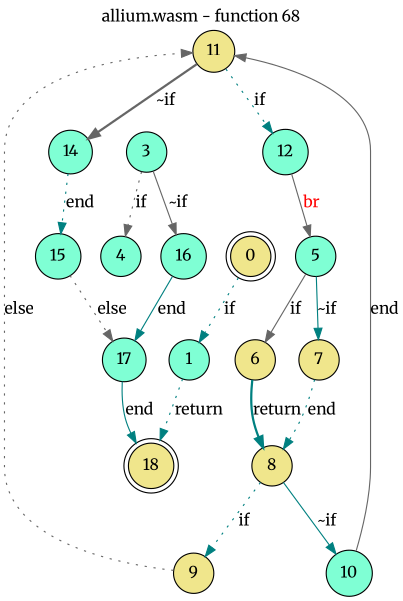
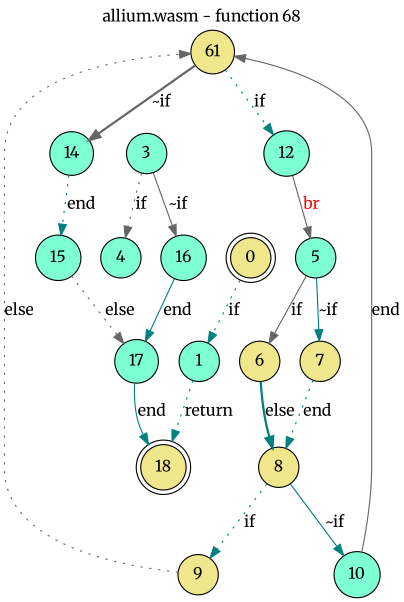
  digraph {
    fontname=Merriweather
    label="allium.wasm - function 68"
    labelfontcolor=black
    labelfontname=Helvetica
    labelfontsize=16
    labelloc=t
    node [fillcolor=aquamarine fontname=Merriweather shape=circle style=filled]
    edge [color=teal fontname=Merriweather style=dotted]
    0 [fillcolor=khaki shape=doublecircle]
    1
    18 [fillcolor=khaki shape=doublecircle]
    3
    4
    16
    17
    6 [fillcolor=khaki]
    5
    7 [fillcolor=khaki]
    8 [fillcolor=khaki]
    9 [fillcolor=khaki]
    10
-   11 [fillcolor=khaki]
+   11 [fillcolor=khaki label=61]
    12
    14
    15
    0 -> 1 [label=if]
    1 -> 18 [label=return]
    3 -> 4 [color=gray40 label=if]
    3 -> 16 [color=gray40 label="~if" style=solid]
    16 -> 17 [label=end style=solid]
    17 -> 18 [label=end style=solid]
-   6 -> 8 [label=return style=bold]
+   6 -> 8 [label=else style=bold]
    5 -> 6 [color=gray40 label=if style=solid]
    5 -> 7 [label="~if" style=solid]
    7 -> 8 [label=end]
    8 -> 9 [label=if]
    8 -> 10 [label="~if" style=solid]
    9 -> 11 [color=gray40 label=else]
    10 -> 11 [color=gray40 label=end style=solid]
    11 -> 12 [label=if]
    11 -> 14 [color=gray40 label="~if" style=bold]
    12 -> 5 [color=gray40 fontcolor=red label=br style=solid]
    14 -> 15 [label=end]
    15 -> 17 [color=gray40 label=else]
  }
